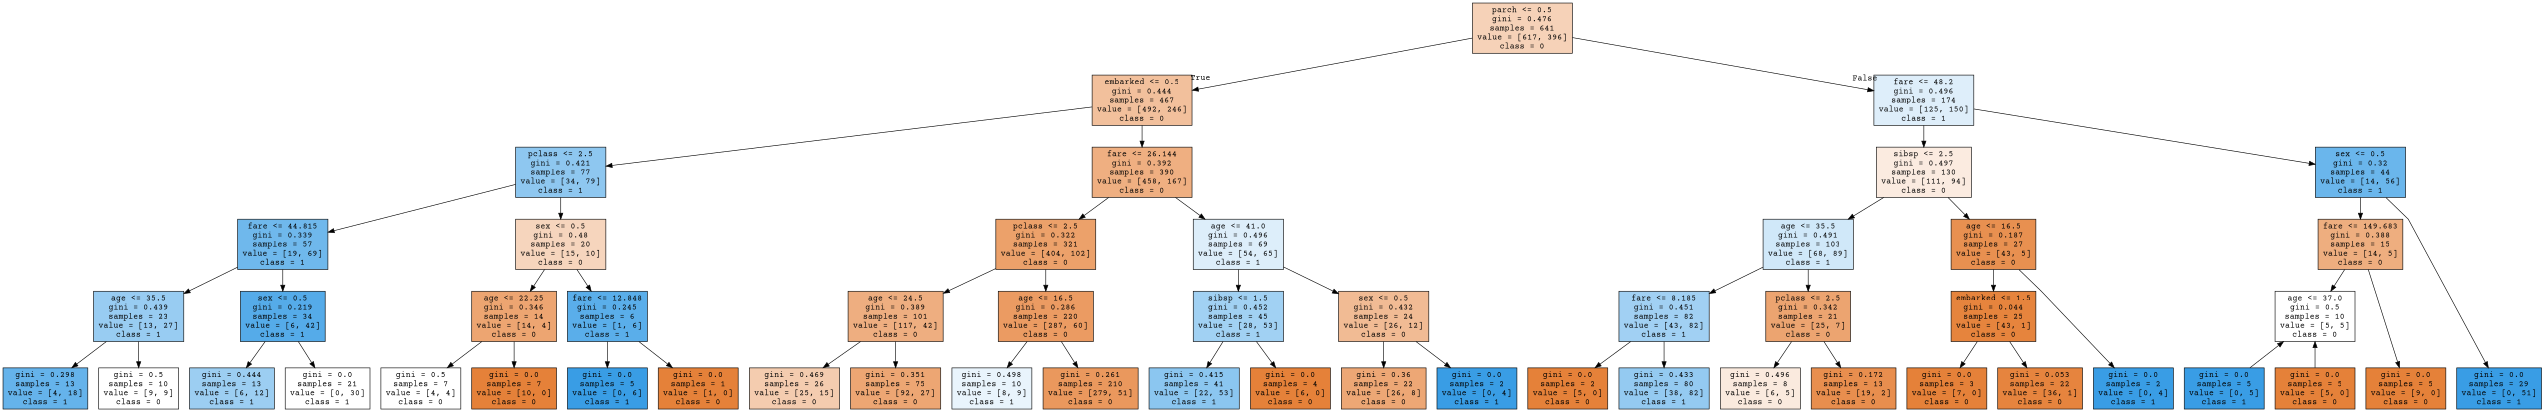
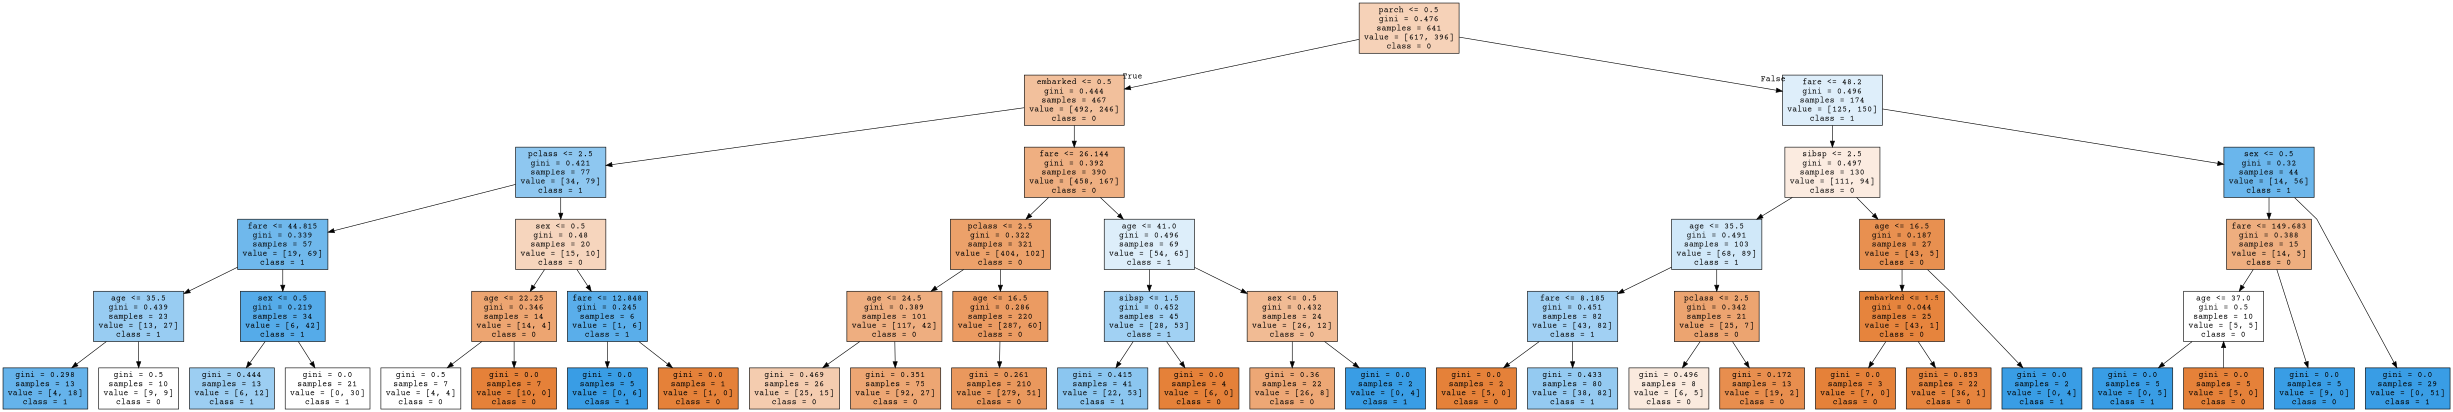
  digraph {
    fontname="Courier Prime"
    ranksep=equally
    splines=polyline
    node [color=black fillcolor="#e58139ff" fontname="Courier Prime" shape=box style=filled]
    edge [fontname="Courier Prime"]
    n1 [fillcolor="#e581395b" label="parch <= 0.5\ngini = 0.476\nsamples = 641\nvalue = [617, 396]\nclass = 0"]
    n2 [fillcolor="#e581397f" label="embarked <= 0.5\ngini = 0.444\nsamples = 467\nvalue = [492, 246]\nclass = 0"]
    n3 [fillcolor="#399de52a" label="fare <= 48.2\ngini = 0.496\nsamples = 174\nvalue = [125, 150]\nclass = 1"]
    n4 [fillcolor="#399de591" label="pclass <= 2.5\ngini = 0.421\nsamples = 77\nvalue = [34, 79]\nclass = 1"]
    n5 [fillcolor="#e58139a2" label="fare <= 26.144\ngini = 0.392\nsamples = 390\nvalue = [458, 167]\nclass = 0"]
    n6 [fillcolor="#e5813927" label="sibsp <= 2.5\ngini = 0.497\nsamples = 130\nvalue = [111, 94]\nclass = 0"]
    n7 [fillcolor="#399de5bf" label="sex <= 0.5\ngini = 0.32\nsamples = 44\nvalue = [14, 56]\nclass = 1"]
    n8 [fillcolor="#399de5b9" label="fare <= 44.815\ngini = 0.339\nsamples = 57\nvalue = [19, 69]\nclass = 1"]
    n9 [fillcolor="#e5813955" label="sex <= 0.5\ngini = 0.48\nsamples = 20\nvalue = [15, 10]\nclass = 0"]
    n10 [fillcolor="#e58139bf" label="pclass <= 2.5\ngini = 0.322\nsamples = 321\nvalue = [404, 102]\nclass = 0"]
    n11 [fillcolor="#399de52b" label="age <= 41.0\ngini = 0.496\nsamples = 69\nvalue = [54, 65]\nclass = 1"]
    n12 [fillcolor="#399de53c" label="age <= 35.5\ngini = 0.491\nsamples = 103\nvalue = [68, 89]\nclass = 1"]
    n13 [fillcolor="#e58139e1" label="age <= 16.5\ngini = 0.187\nsamples = 27\nvalue = [43, 5]\nclass = 0"]
    n14 [fillcolor="#e58139a4" label="fare <= 149.683\ngini = 0.388\nsamples = 15\nvalue = [14, 5]\nclass = 0"]
    n15 [fillcolor="#399de584" label="age <= 35.5\ngini = 0.439\nsamples = 23\nvalue = [13, 27]\nclass = 1"]
    n16 [fillcolor="#399de5db" label="sex <= 0.5\ngini = 0.219\nsamples = 34\nvalue = [6, 42]\nclass = 1"]
    n17 [fillcolor="#e58139b6" label="age <= 22.25\ngini = 0.346\nsamples = 14\nvalue = [14, 4]\nclass = 0"]
    n18 [fillcolor="#399de5d4" label="fare <= 12.848\ngini = 0.245\nsamples = 6\nvalue = [1, 6]\nclass = 1"]
    n19 [fillcolor="#e58139a3" label="age <= 24.5\ngini = 0.389\nsamples = 101\nvalue = [117, 42]\nclass = 0"]
    n20 [fillcolor="#e58139ca" label="age <= 16.5\ngini = 0.286\nsamples = 220\nvalue = [287, 60]\nclass = 0"]
    n21 [fillcolor="#399de578" label="sibsp <= 1.5\ngini = 0.452\nsamples = 45\nvalue = [28, 53]\nclass = 1"]
    n22 [fillcolor="#e5813989" label="sex <= 0.5\ngini = 0.432\nsamples = 24\nvalue = [26, 12]\nclass = 0"]
    n23 [fillcolor="#399de579" label="fare <= 8.185\ngini = 0.451\nsamples = 82\nvalue = [43, 82]\nclass = 1"]
    n24 [fillcolor="#e58139b8" label="pclass <= 2.5\ngini = 0.342\nsamples = 21\nvalue = [25, 7]\nclass = 0"]
    n25 [fillcolor="#e58139f9" label="embarked <= 1.5\ngini = 0.044\nsamples = 25\nvalue = [43, 1]\nclass = 0"]
    n26 [fillcolor="#e5813900" label="age <= 37.0\ngini = 0.5\nsamples = 10\nvalue = [5, 5]\nclass = 0"]
    n27 [fillcolor="#399de5c6" label="gini = 0.298\nsamples = 13\nvalue = [4, 18]\nclass = 1"]
    n28 [fillcolor="#e5813900" label="gini = 0.5\nsamples = 10\nvalue = [9, 9]\nclass = 0"]
    n29 [fillcolor="#399de57f" label="gini = 0.444\nsamples = 13\nvalue = [6, 12]\nclass = 1"]
    n30 [fillcolor="#e5813900" label="gini = 0.0\nsamples = 21\nvalue = [0, 30]\nclass = 1"]
    n31 [fillcolor="#e5813900" label="gini = 0.5\nsamples = 7\nvalue = [4, 4]\nclass = 0"]
    n32 [label="gini = 0.0\nsamples = 7\nvalue = [10, 0]\nclass = 0"]
    n33 [fillcolor="#399de5ff" label="gini = 0.0\nsamples = 5\nvalue = [0, 6]\nclass = 1"]
    n34 [label="gini = 0.0\nsamples = 1\nvalue = [1, 0]\nclass = 0"]
    n35 [fillcolor="#e5813966" label="gini = 0.469\nsamples = 26\nvalue = [25, 15]\nclass = 0"]
    n36 [fillcolor="#e58139b4" label="gini = 0.351\nsamples = 75\nvalue = [92, 27]\nclass = 0"]
-   n37 [fillcolor="#399de51c" label="gini = 0.498\nsamples = 10\nvalue = [8, 9]\nclass = 1"]
    n38 [fillcolor="#e58139d0" label="gini = 0.261\nsamples = 210\nvalue = [279, 51]\nclass = 0"]
    n39 [fillcolor="#399de595" label="gini = 0.415\nsamples = 41\nvalue = [22, 53]\nclass = 1"]
    n40 [label="gini = 0.0\nsamples = 4\nvalue = [6, 0]\nclass = 0"]
    n41 [fillcolor="#e58139b1" label="gini = 0.36\nsamples = 22\nvalue = [26, 8]\nclass = 0"]
    n42 [fillcolor="#399de5ff" label="gini = 0.0\nsamples = 2\nvalue = [0, 4]\nclass = 1"]
    n43 [label="gini = 0.0\nsamples = 2\nvalue = [5, 0]\nclass = 0"]
    n44 [fillcolor="#399de589" label="gini = 0.433\nsamples = 80\nvalue = [38, 82]\nclass = 1"]
    n45 [fillcolor="#e581392a" label="gini = 0.496\nsamples = 8\nvalue = [6, 5]\nclass = 0"]
    n46 [fillcolor="#e58139e4" label="gini = 0.172\nsamples = 13\nvalue = [19, 2]\nclass = 0"]
    n47 [label="gini = 0.0\nsamples = 3\nvalue = [7, 0]\nclass = 0"]
-   n48 [fillcolor="#e58139f8" label="gini = 0.053\nsamples = 22\nvalue = [36, 1]\nclass = 0"]
+   n48 [fillcolor="#e58139f8" label="gini = 0.853\nsamples = 22\nvalue = [36, 1]\nclass = 0"]
    n49 [fillcolor="#399de5ff" label="gini = 0.0\nsamples = 2\nvalue = [0, 4]\nclass = 1"]
    n50 [fillcolor="#399de5ff" label="gini = 0.0\nsamples = 5\nvalue = [0, 5]\nclass = 1"]
    n51 [label="gini = 0.0\nsamples = 5\nvalue = [5, 0]\nclass = 0"]
-   n52 [label="gini = 0.0\nsamples = 5\nvalue = [9, 0]\nclass = 0"]
+   n52 [fillcolor="#399de5ff" label="gini = 0.0\nsamples = 5\nvalue = [9, 0]\nclass = 0"]
    n53 [fillcolor="#399de5ff" label="gini = 0.0\nsamples = 29\nvalue = [0, 51]\nclass = 1"]
    subgraph sub_1 {
      rank=same
      n1
    }
    subgraph sub_2 {
      rank=same
      n2
      n3
    }
    subgraph sub_3 {
      rank=same
      n4
      n5
      n6
      n7
    }
    subgraph sub_4 {
      rank=same
      n8
      n9
      n10
      n11
      n12
      n13
      n14
    }
    subgraph sub_5 {
      rank=same
      n15
      n16
      n17
      n18
      n19
      n20
      n21
      n22
      n23
      n24
      n25
      n26
    }
    subgraph sub_6 {
      rank=same
      n27
      n28
      n29
      n30
      n31
      n32
      n33
      n34
      n35
      n36
-     n37
      n38
      n39
      n40
      n41
      n42
      n43
      n44
      n45
      n46
      n47
      n48
      n49
      n50
      n51
      n52
      n53
    }
    n1 -> n2 [headlabel=True labelangle=45 labeldistance=2.5]
    n1 -> n3 [headlabel=False labelangle=-45 labeldistance=2.5]
    n2 -> n4
    n2 -> n5
    n3 -> n6
    n3 -> n7
    n4 -> n8
    n4 -> n9
    n5 -> n10
    n5 -> n11
    n6 -> n12
    n6 -> n13
    n7 -> n14
    n7 -> n53
    n8 -> n15
    n8 -> n16
    n9 -> n17
    n9 -> n18
    n10 -> n19
    n10 -> n20
    n11 -> n21
    n11 -> n22
    n12 -> n23
    n12 -> n24
    n13 -> n25
    n13 -> n49
    n14 -> n26
    n14 -> n52
    n15 -> n27
    n15 -> n28
    n16 -> n29
    n16 -> n30
    n17 -> n31
    n17 -> n32
    n18 -> n33
    n18 -> n34
    n19 -> n35
    n19 -> n36
-   n20 -> n37
    n20 -> n38
    n21 -> n39
    n21 -> n40
    n22 -> n41
    n22 -> n42
    n23 -> n43
    n23 -> n44
    n24 -> n45
    n24 -> n46
    n25 -> n47
    n25 -> n48
-   n50 -> n26
+   n26 -> n50
    n51 -> n26
  }
